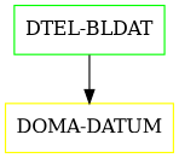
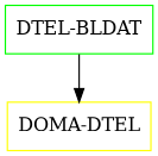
  digraph {
    node [shape=box]
    "DTEL-BLDAT" [color=green]
-   "DOMA-DATUM" [color=yellow]
+   "DOMA-DATUM" [color=yellow label="DOMA-DTEL"]
    "DTEL-BLDAT" -> "DOMA-DATUM"
  }
